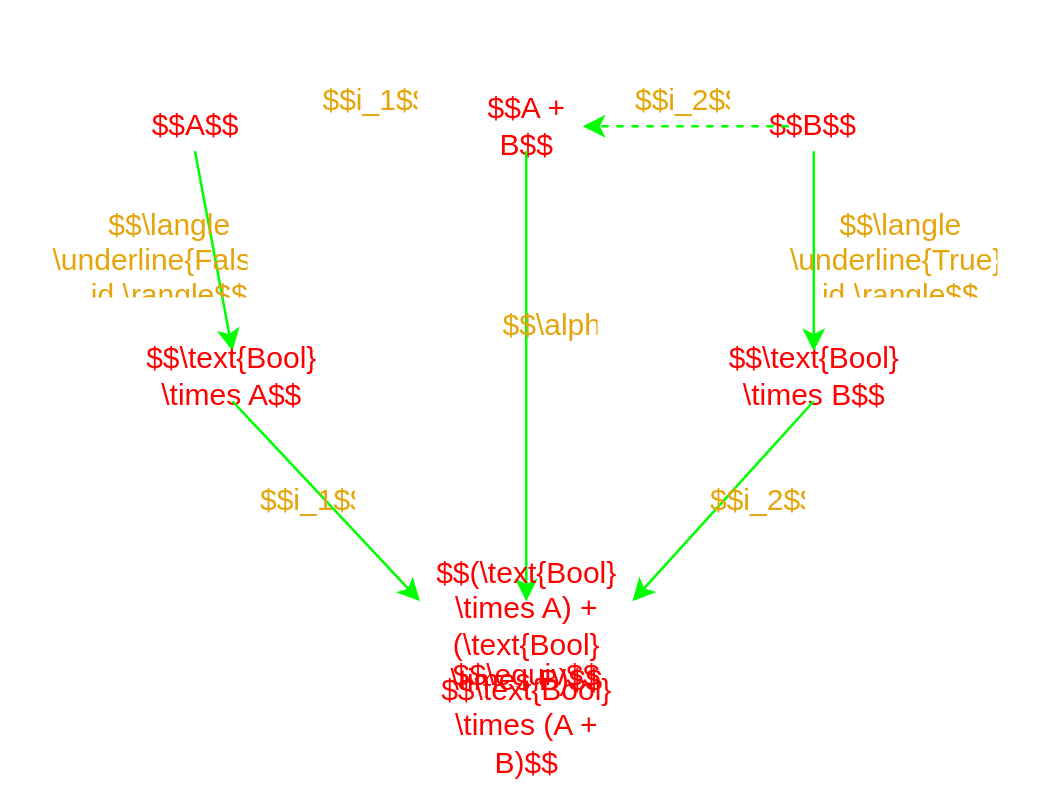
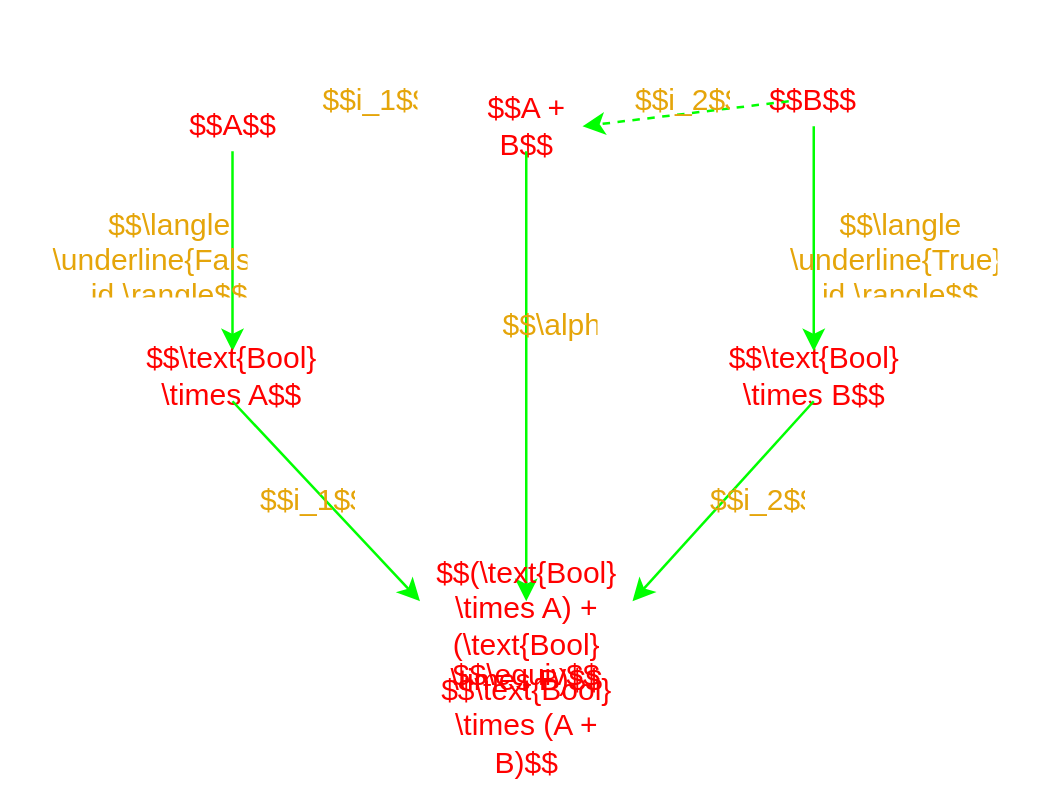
  <mxCell id="0" />
  <mxCell id="1" parent="0" />
  <mxCell id="2" value="&lt;div&gt;$$A + B$$&lt;/div&gt;" style="text;html=1;align=center;verticalAlign=middle;whiteSpace=wrap;rounded=0;fontColor=#ff0000;" parent="1" vertex="1"><mxGeometry x="187.5" y="40" width="45" height="20" as="geometry" /></mxCell>
- <mxCell id="3" value="&lt;div&gt;$$A$$&lt;/div&gt;" style="text;html=1;align=center;verticalAlign=middle;whiteSpace=wrap;rounded=0;fontColor=#ff0000;" parent="1" vertex="1"><mxGeometry x="67.5" y="40" width="20" height="20" as="geometry" /></mxCell>
+ <mxCell id="3" value="&lt;div&gt;$$A$$&lt;/div&gt;" style="text;html=1;align=center;verticalAlign=middle;whiteSpace=wrap;rounded=0;fontColor=#ff0000;" parent="1" vertex="1"><mxGeometry x="82.5" y="40" width="20" height="20" as="geometry" /></mxCell>
  <mxCell id="4" value="" style="endArrow=classic;html=1;rounded=0;fillColor=#ffe6cc;strokeColor=#00FF00;exitX=0.5;exitY=1;exitDx=0;exitDy=0;entryX=0.5;entryY=0;entryDx=0;entryDy=0;" parent="1" source="2" target="15" edge="1"><mxGeometry width="50" height="50" relative="1" as="geometry"><mxPoint x="190" y="200" as="sourcePoint" /><mxPoint x="210" y="140" as="targetPoint" /></mxGeometry></mxCell>
  <mxCell id="5" value="&lt;div&gt;$$\text{Bool} \times B$$&lt;/div&gt;" style="text;html=1;align=center;verticalAlign=middle;whiteSpace=wrap;rounded=0;fontColor=#ff0000;" parent="1" vertex="1"><mxGeometry x="282.5" y="140" width="85" height="20" as="geometry" /></mxCell>
  <mxCell id="6" value="&lt;div&gt;$$\alpha$$&lt;/div&gt;" style="text;html=1;strokeColor=none;fillColor=none;align=center;verticalAlign=middle;whiteSpace=wrap;overflow=hidden;fontColor=#e5a50a;" parent="1" vertex="1"><mxGeometry x="200" y="110" width="40" height="40" as="geometry" /></mxCell>
- <mxCell id="7" value="$$B$$" style="text;html=1;align=center;verticalAlign=middle;whiteSpace=wrap;rounded=0;fontColor=#ff0000;" parent="1" vertex="1"><mxGeometry x="315" y="40" width="20" height="20" as="geometry" /></mxCell>
+ <mxCell id="7" value="$$B$$" style="text;html=1;align=center;verticalAlign=middle;whiteSpace=wrap;rounded=0;fontColor=#ff0000;" parent="1" vertex="1"><mxGeometry x="315" y="30" width="20" height="20" as="geometry" /></mxCell>
  <mxCell id="8" value="" style="endArrow=classic;html=1;rounded=0;fillColor=#ffe6cc;strokeColor=#00FF00;exitX=0.5;exitY=1;exitDx=0;exitDy=0;entryX=0.5;entryY=0;entryDx=0;entryDy=0;" parent="1" source="7" target="5" edge="1"><mxGeometry width="50" height="50" relative="1" as="geometry"><mxPoint x="155" y="170" as="sourcePoint" /><mxPoint x="205" y="120" as="targetPoint" /></mxGeometry></mxCell>
  <mxCell id="9" value="" style="endArrow=classic;html=1;rounded=0;fillColor=#ffe6cc;strokeColor=#00FF00;exitX=0.5;exitY=1;exitDx=0;exitDy=0;entryX=0.5;entryY=0;entryDx=0;entryDy=0;" parent="1" source="3" target="16" edge="1"><mxGeometry width="50" height="50" relative="1" as="geometry"><mxPoint x="102.5" y="170" as="sourcePoint" /><mxPoint x="97.5" y="140" as="targetPoint" /></mxGeometry></mxCell>
  <mxCell id="10" value="&lt;div&gt;$$\langle \underline{False}, id \rangle$$&lt;/div&gt;" style="text;html=1;strokeColor=none;fillColor=none;align=center;verticalAlign=middle;whiteSpace=wrap;overflow=hidden;fontColor=#e5a50a;" parent="1" vertex="1"><mxGeometry x="20" y="80" width="80" height="40" as="geometry" /></mxCell>
  <mxCell id="11" value="&lt;div&gt;$$\langle \underline{True}, id \rangle$$&lt;/div&gt;" style="text;html=1;strokeColor=none;fillColor=none;align=center;verticalAlign=middle;whiteSpace=wrap;overflow=hidden;fontColor=#e5a50a;" parent="1" vertex="1"><mxGeometry x="315" y="80" width="85" height="40" as="geometry" /></mxCell>
  <mxCell id="12" value="" style="endArrow=classic;html=1;rounded=0;fillColor=#ffe6cc;strokeColor=#00FF00;exitX=0;exitY=0.5;exitDx=0;exitDy=0;entryX=1;entryY=0.5;entryDx=0;entryDy=0;dashed=1;" parent="1" source="7" target="2" edge="1"><mxGeometry width="50" height="50" relative="1" as="geometry"><mxPoint x="130" y="170" as="sourcePoint" /><mxPoint x="180" y="120" as="targetPoint" /></mxGeometry></mxCell>
  <mxCell id="13" value="&lt;div&gt;$$i_1$$&lt;/div&gt;" style="text;html=1;strokeColor=none;fillColor=none;align=center;verticalAlign=middle;whiteSpace=wrap;overflow=hidden;fontColor=#e5a50a;" parent="1" vertex="1"><mxGeometry x="127.5" y="20" width="40" height="40" as="geometry" /></mxCell>
  <mxCell id="14" value="&lt;div&gt;$$i_2$$&lt;/div&gt;" style="text;html=1;strokeColor=none;fillColor=none;align=center;verticalAlign=middle;whiteSpace=wrap;overflow=hidden;fontColor=#e5a50a;" parent="1" vertex="1"><mxGeometry x="252.5" y="20" width="40" height="40" as="geometry" /></mxCell>
  <mxCell id="15" value="&lt;div&gt;$$(\text{Bool} \times A) + (\text{Bool} \times B)$$&lt;/div&gt;" style="text;html=1;align=center;verticalAlign=middle;whiteSpace=wrap;rounded=0;fontColor=#ff0000;" vertex="1" parent="1"><mxGeometry x="167.5" y="240" width="85" height="20" as="geometry" /></mxCell>
  <mxCell id="16" value="&lt;div&gt;$$\text{Bool} \times A$$&lt;/div&gt;" style="text;html=1;align=center;verticalAlign=middle;whiteSpace=wrap;rounded=0;fontColor=#ff0000;" vertex="1" parent="1"><mxGeometry x="50" y="140" width="85" height="20" as="geometry" /></mxCell>
  <mxCell id="17" value="&lt;div&gt;$$\text{Bool} \times (A + B)$$&lt;/div&gt;" style="text;html=1;align=center;verticalAlign=middle;whiteSpace=wrap;rounded=0;fontColor=#ff0000;" vertex="1" parent="1"><mxGeometry x="167.5" y="280" width="85" height="20" as="geometry" /></mxCell>
  <mxCell id="18" value="$$\equiv$$" style="text;html=1;align=center;verticalAlign=middle;whiteSpace=wrap;rounded=0;fontColor=#ff0000;" vertex="1" parent="1"><mxGeometry x="167.5" y="260" width="85" height="20" as="geometry" /></mxCell>
  <mxCell id="19" value="" style="endArrow=classic;html=1;rounded=0;fillColor=#ffe6cc;strokeColor=#00FF00;exitX=0.5;exitY=1;exitDx=0;exitDy=0;entryX=1;entryY=0;entryDx=0;entryDy=0;" edge="1" parent="1" source="5" target="15"><mxGeometry width="50" height="50" relative="1" as="geometry"><mxPoint x="350" y="250" as="sourcePoint" /><mxPoint x="400" y="200" as="targetPoint" /></mxGeometry></mxCell>
  <mxCell id="20" value="" style="endArrow=classic;html=1;rounded=0;fillColor=#ffe6cc;strokeColor=#00FF00;exitX=0.5;exitY=1;exitDx=0;exitDy=0;entryX=0;entryY=0;entryDx=0;entryDy=0;" edge="1" parent="1" source="16" target="15"><mxGeometry width="50" height="50" relative="1" as="geometry"><mxPoint x="10" y="230" as="sourcePoint" /><mxPoint x="60" y="180" as="targetPoint" /></mxGeometry></mxCell>
  <mxCell id="21" value="&lt;div&gt;$$i_1$$&lt;/div&gt;" style="text;html=1;strokeColor=none;fillColor=none;align=center;verticalAlign=middle;whiteSpace=wrap;overflow=hidden;fontColor=#e5a50a;" vertex="1" parent="1"><mxGeometry x="102.5" y="180" width="40" height="40" as="geometry" /></mxCell>
  <mxCell id="22" value="&lt;div&gt;$$i_2$$&lt;/div&gt;" style="text;html=1;strokeColor=none;fillColor=none;align=center;verticalAlign=middle;whiteSpace=wrap;overflow=hidden;fontColor=#e5a50a;" vertex="1" parent="1"><mxGeometry x="282.5" y="180" width="40" height="40" as="geometry" /></mxCell>
